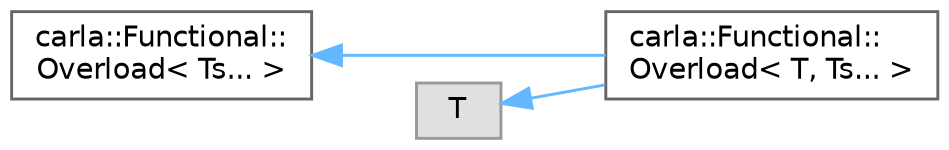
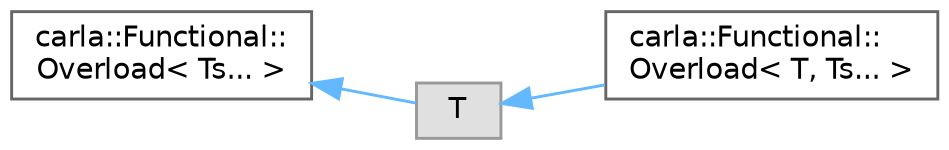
  digraph {
    rankdir=LR
    node [color=grey40 fillcolor=white fontname=Helvetica fontsize=10 shape=box style=filled]
    edge [color=steelblue1 dir=back fontname=Helvetica fontsize=10 labelfontname=Helvetica labelfontsize=10 style=solid]
    n1 [height=0.2 label="carla::Functional::\lOverload\< Ts... \>" width=0.4]
    n2 [height=0.2 label="carla::Functional::\lOverload\< T, Ts... \>" width=0.4]
    n3 [color=grey60 fillcolor="#E0E0E0" height=0.2 label=T width=0.4]
-   n1 -> n2
+   n1 -> n3
    n3 -> n2
  }
